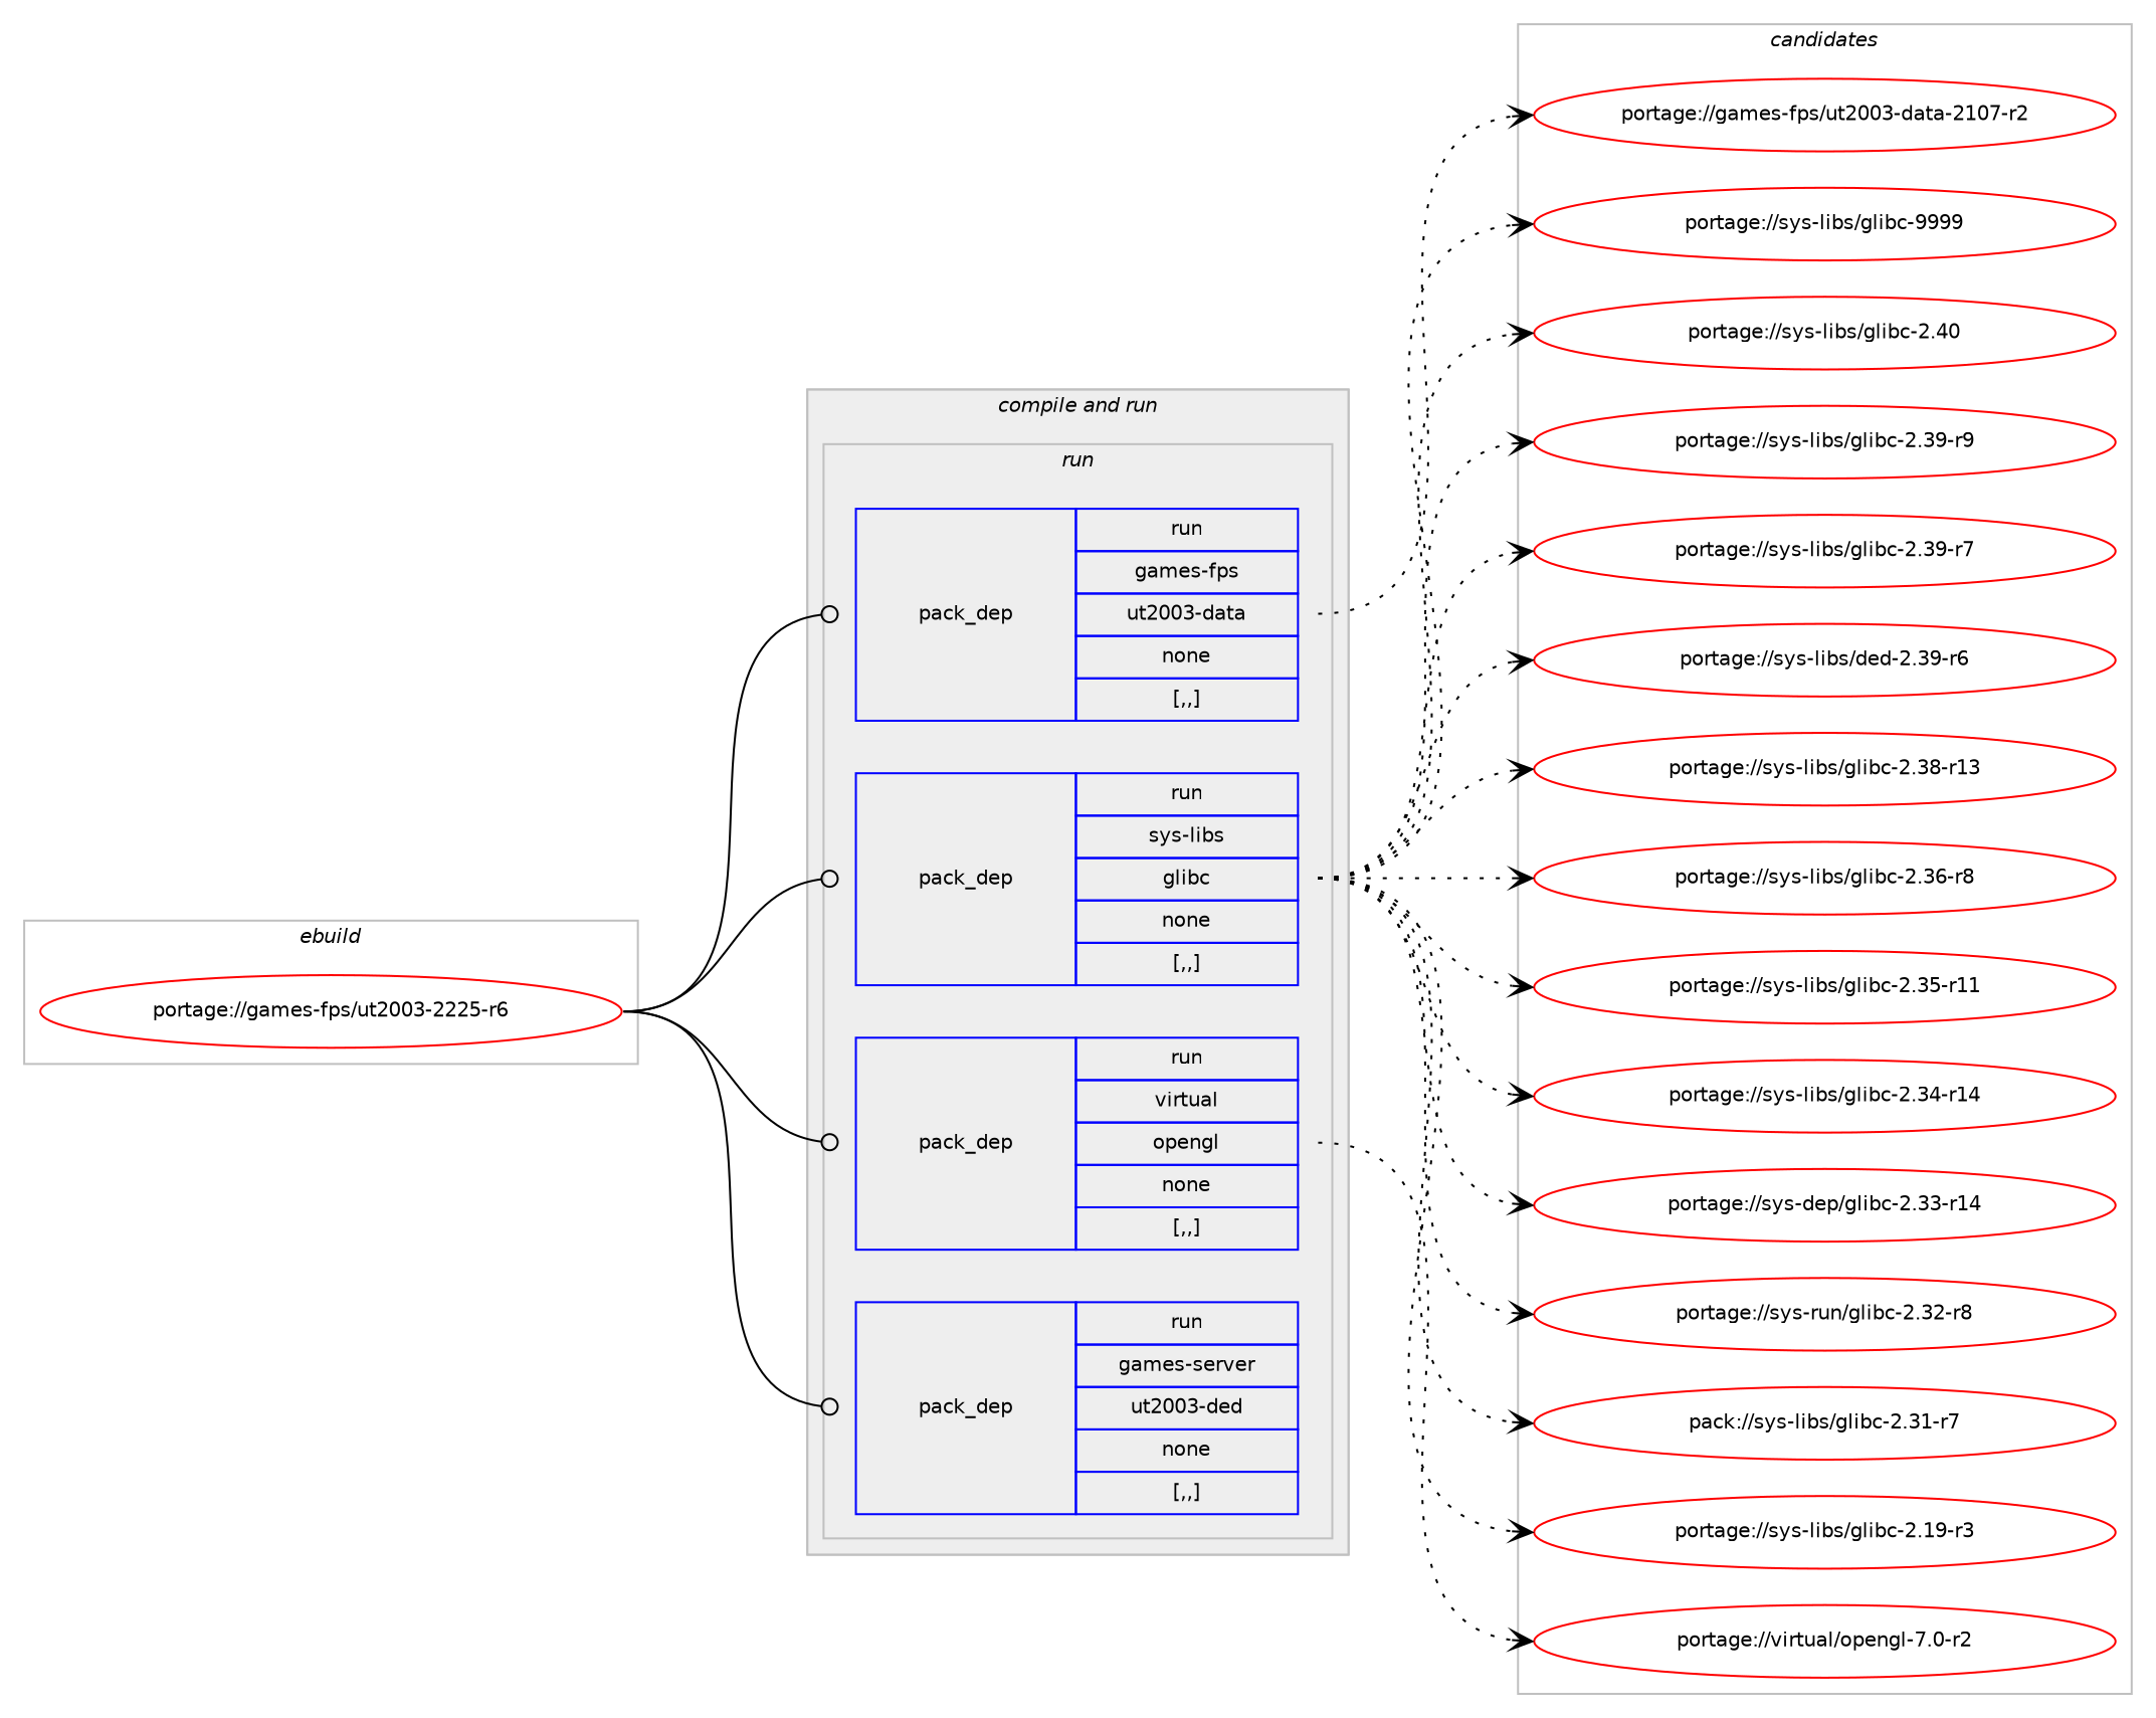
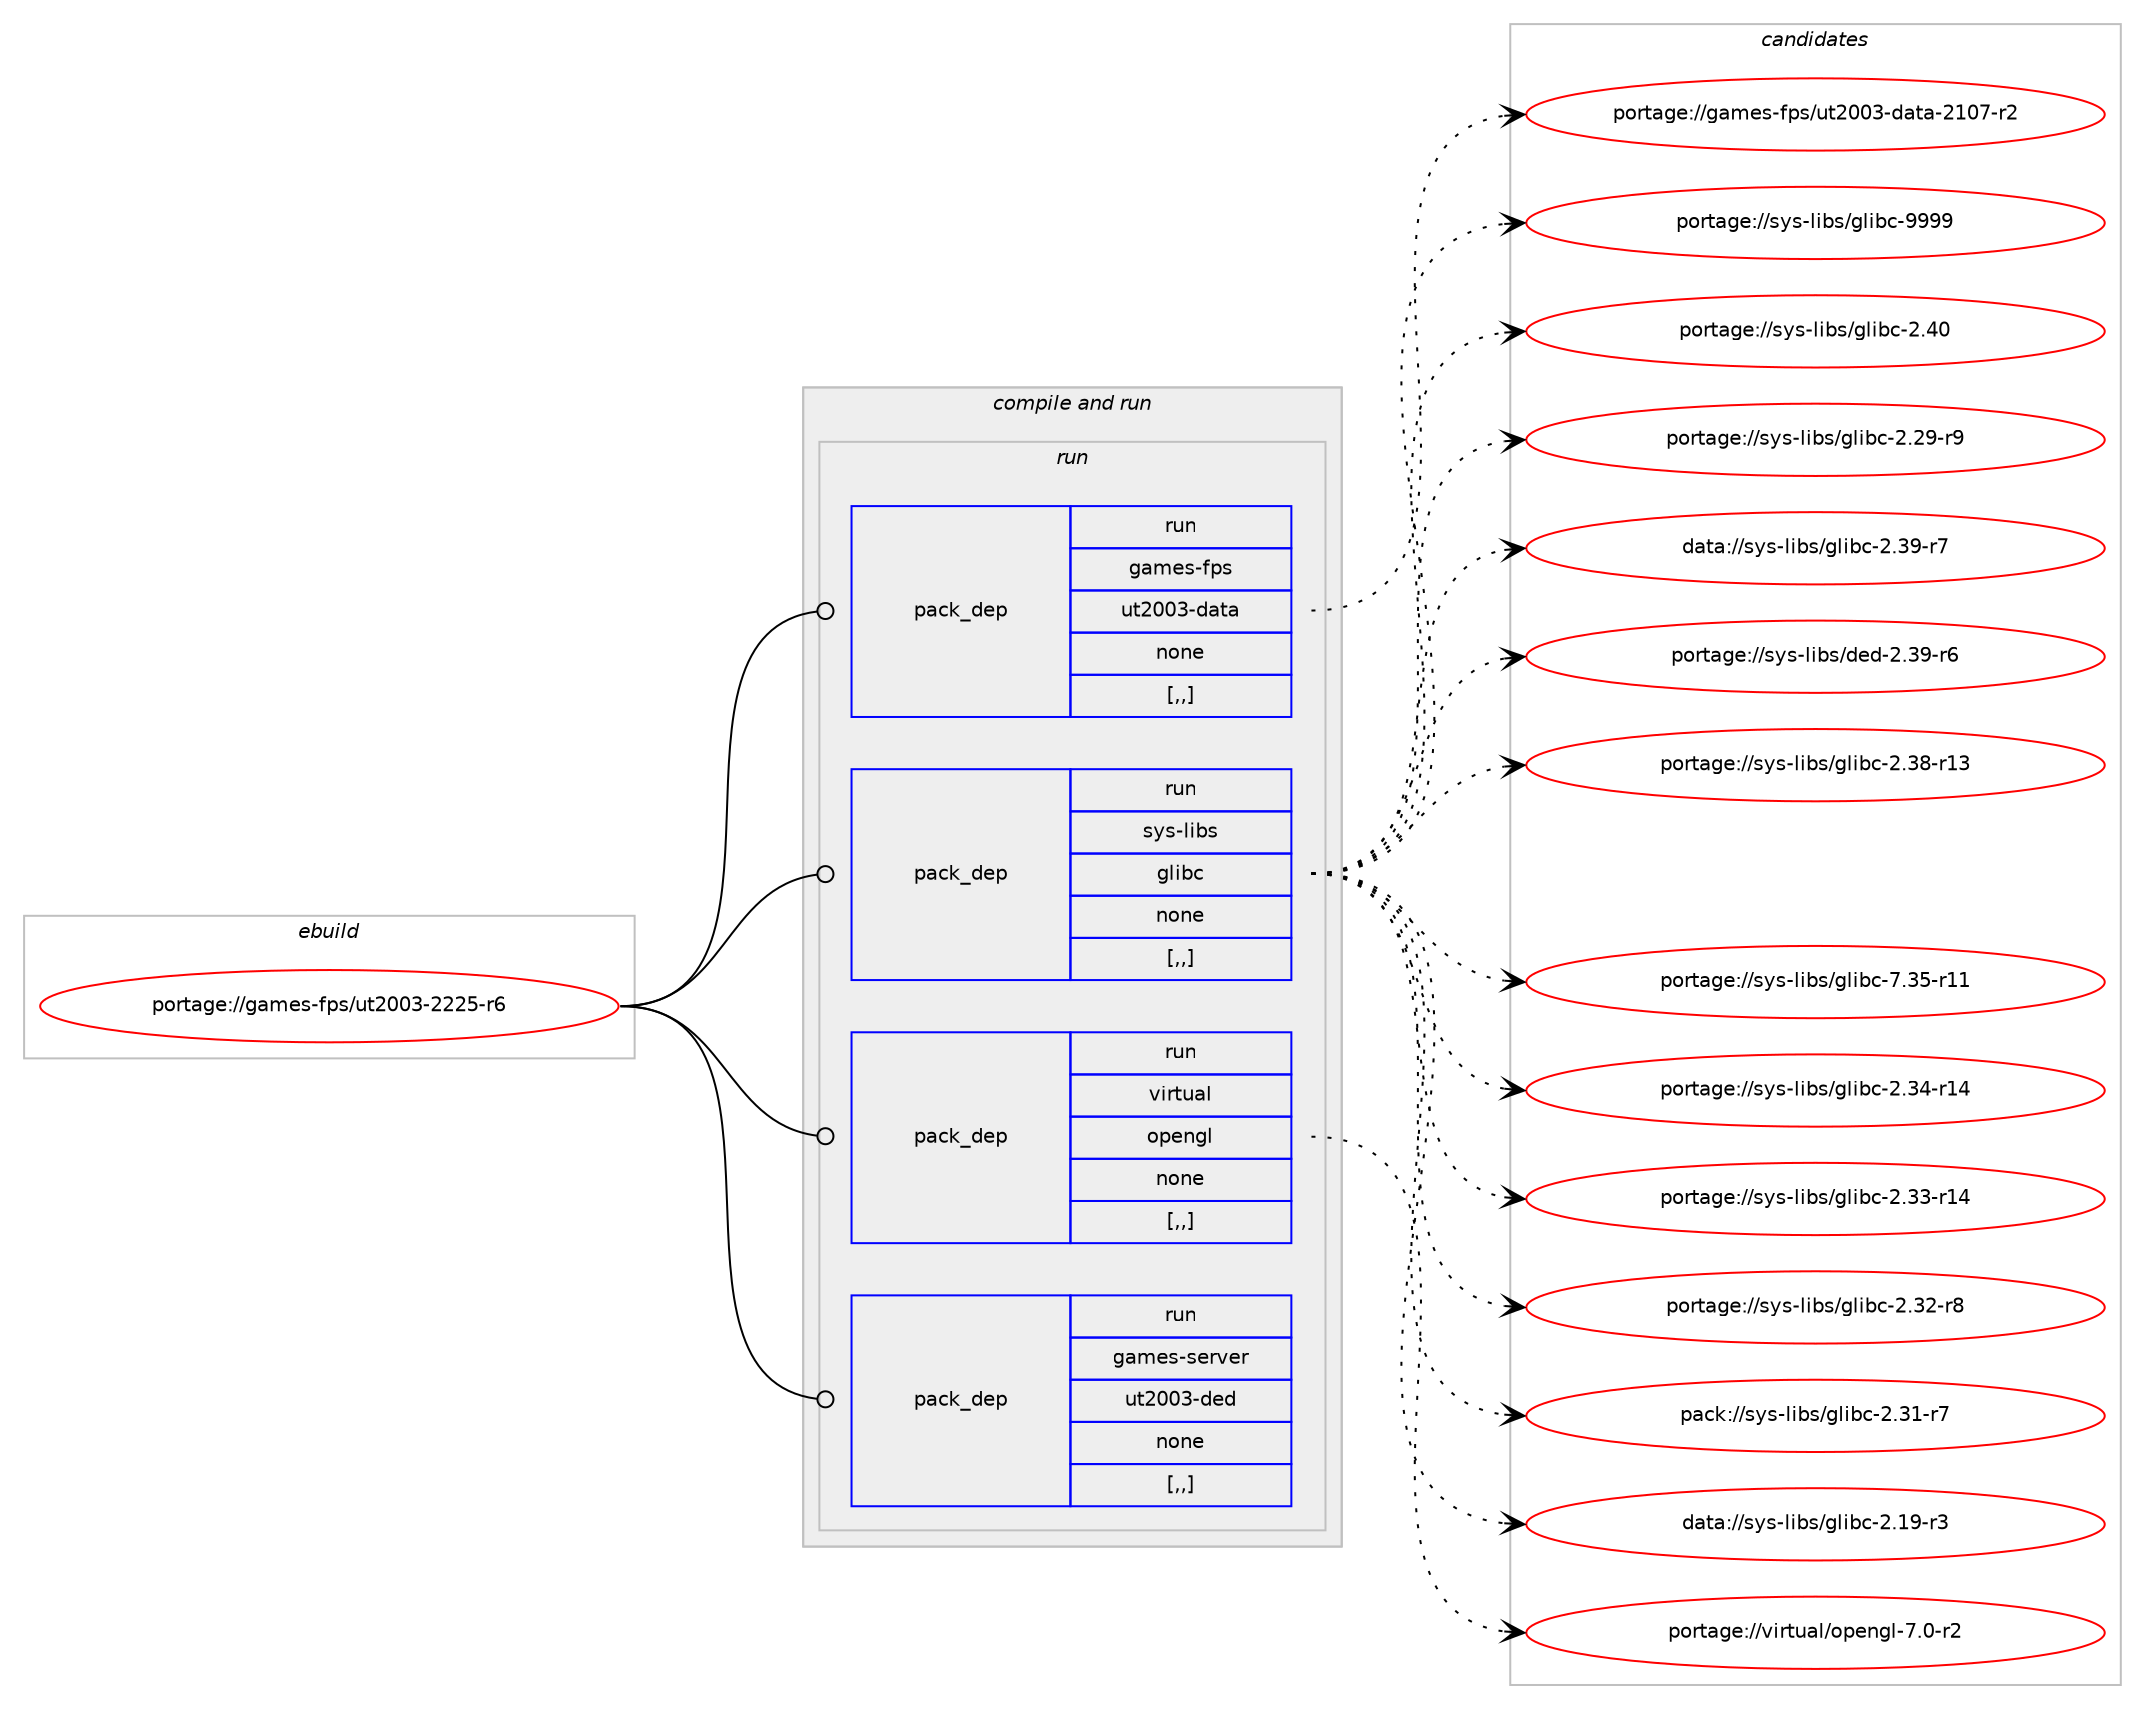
  digraph {
    compound=true
    concentrate=true
    fontname=Helvetica
    fontsize=10
    newrank=true
    rankdir=LR
    ranksep=1.5
    node [color=red fontname=Helvetica fontsize=10]
    edge [arrowhead=vee headport=w style=dotted tailport=e weight=100]
    n1 [label="portage://games-fps/ut2003-2225-r6" width=4]
    n2 [color=blue label=<<TABLE BORDER="0" CELLBORDER="1" CELLSPACING="0" CELLPADDING="4" WIDTH="220"><TR><TD ROWSPAN="6" CELLPADDING="30">pack_dep</TD></TR><TR><TD WIDTH="110">run</TD></TR><TR><TD>games-fps</TD></TR><TR><TD>ut2003-data</TD></TR><TR><TD>none</TD></TR><TR><TD>[,,]</TD></TR></TABLE>> shape=none]
    n3 [color=blue label=<<TABLE BORDER="0" CELLBORDER="1" CELLSPACING="0" CELLPADDING="4" WIDTH="220"><TR><TD ROWSPAN="6" CELLPADDING="30">pack_dep</TD></TR><TR><TD WIDTH="110">run</TD></TR><TR><TD>sys-libs</TD></TR><TR><TD>glibc</TD></TR><TR><TD>none</TD></TR><TR><TD>[,,]</TD></TR></TABLE>> shape=none]
    n4 [color=blue label=<<TABLE BORDER="0" CELLBORDER="1" CELLSPACING="0" CELLPADDING="4" WIDTH="220"><TR><TD ROWSPAN="6" CELLPADDING="30">pack_dep</TD></TR><TR><TD WIDTH="110">run</TD></TR><TR><TD>virtual</TD></TR><TR><TD>opengl</TD></TR><TR><TD>none</TD></TR><TR><TD>[,,]</TD></TR></TABLE>> shape=none]
    n5 [color=blue label=<<TABLE BORDER="0" CELLBORDER="1" CELLSPACING="0" CELLPADDING="4" WIDTH="220"><TR><TD ROWSPAN="6" CELLPADDING="30">pack_dep</TD></TR><TR><TD WIDTH="110">run</TD></TR><TR><TD>games-server</TD></TR><TR><TD>ut2003-ded</TD></TR><TR><TD>none</TD></TR><TR><TD>[,,]</TD></TR></TABLE>> shape=none]
    n6 [label="portage://games-fps/ut2003-data-2107-r2" width=4]
    n7 [label="portage://sys-libs/glibc-9999" width=4]
    n8 [label="portage://sys-libs/glibc-2.40" width=4]
-   n9 [label="portage://sys-libs/glibc-2.39-r9" width=4]
-   n10 [label="portage://sys-libs/glibc-2.39-r7" width=4]
+   n9 [label="portage://sys-libs/glibc-2.29-r9" width=4]
+   n10 [label="data://sys-libs/glibc-2.39-r7" width=4]
    n11 [label="portage://sys-libs/ded-2.39-r6" width=4]
    n12 [label="portage://sys-libs/glibc-2.38-r13" width=4]
-   n13 [label="portage://sys-libs/glibc-2.36-r8" width=4]
-   n14 [label="portage://sys-libs/glibc-2.35-r11" width=4]
+   n14 [label="portage://sys-libs/glibc-7.35-r11" width=4]
    n15 [label="portage://sys-libs/glibc-2.34-r14" width=4]
-   n16 [label="portage://sys-dep/glibc-2.33-r14" width=4]
-   n17 [label="portage://sys-run/glibc-2.32-r8" width=4]
+   n16 [label="portage://sys-libs/glibc-2.33-r14" width=4]
+   n17 [label="portage://sys-libs/glibc-2.32-r8" width=4]
    n18 [label="pack://sys-libs/glibc-2.31-r7" width=4]
-   n19 [label="portage://sys-libs/glibc-2.19-r3" width=4]
+   n19 [label="data://sys-libs/glibc-2.19-r3" width=4]
    n20 [label="portage://virtual/opengl-7.0-r2" width=4]
    subgraph cluster_1 {
      color=gray
      label=<<i>ebuild</i>>
      n1
    }
    subgraph cluster_2 {
      color=gray
      label=<<i>dependencies</i>>
      subgraph cluster_3 {
        color=gray
        fillcolor="#eeeeee"
        label=<<i>compile</i>>
        style=filled
      }
      subgraph cluster_4 {
        color=gray
        fillcolor="#eeeeee"
        label=<<i>compile and run</i>>
        style=filled
      }
      subgraph cluster_5 {
        color=gray
        fillcolor="#eeeeee"
        label=<<i>run</i>>
        style=filled
        subgraph sub_6 {
          color=gray
          fillcolor="#eeeeee"
          label=<<i>run</i>>
          style=filled
          n2
        }
        subgraph sub_7 {
          color=gray
          fillcolor="#eeeeee"
          label=<<i>run</i>>
          style=filled
          n3
        }
        subgraph sub_8 {
          color=gray
          fillcolor="#eeeeee"
          label=<<i>run</i>>
          style=filled
          n4
        }
        subgraph sub_9 {
          color=gray
          fillcolor="#eeeeee"
          label=<<i>run</i>>
          style=filled
          n5
        }
      }
    }
    subgraph cluster_10 {
      color=gray
      label=<<i>candidates</i>>
      rank=same
      subgraph sub_11 {
        color=black
        label=<<i>candidates</i>>
        nodesep=1
        rank=same
        n6
      }
      subgraph sub_12 {
        color=black
        label=<<i>candidates</i>>
        nodesep=1
        rank=same
        n7
        n8
        n9
        n10
        n11
        n12
-       n13
        n14
        n15
        n16
        n17
        n18
        n19
      }
      subgraph sub_13 {
        color=black
        label=<<i>candidates</i>>
        nodesep=1
        rank=same
        n20
      }
      subgraph sub_14 {
        color=black
        label=<<i>candidates</i>>
        nodesep=1
        rank=same
      }
    }
    n1 -> n2 [arrowhead=odot style=solid weight=20]
    n1 -> n3 [arrowhead=odot style=solid weight=20]
    n1 -> n4 [arrowhead=odot style=solid weight=20]
    n1 -> n5 [arrowhead=odot style=solid weight=20]
    n2 -> n6
    n3 -> n7
    n3 -> n8
    n3 -> n9
    n3 -> n10
    n3 -> n11
    n3 -> n12
-   n3 -> n13
    n3 -> n14
    n3 -> n15
    n3 -> n16
    n3 -> n17
    n3 -> n18
    n3 -> n19
    n4 -> n20
  }
